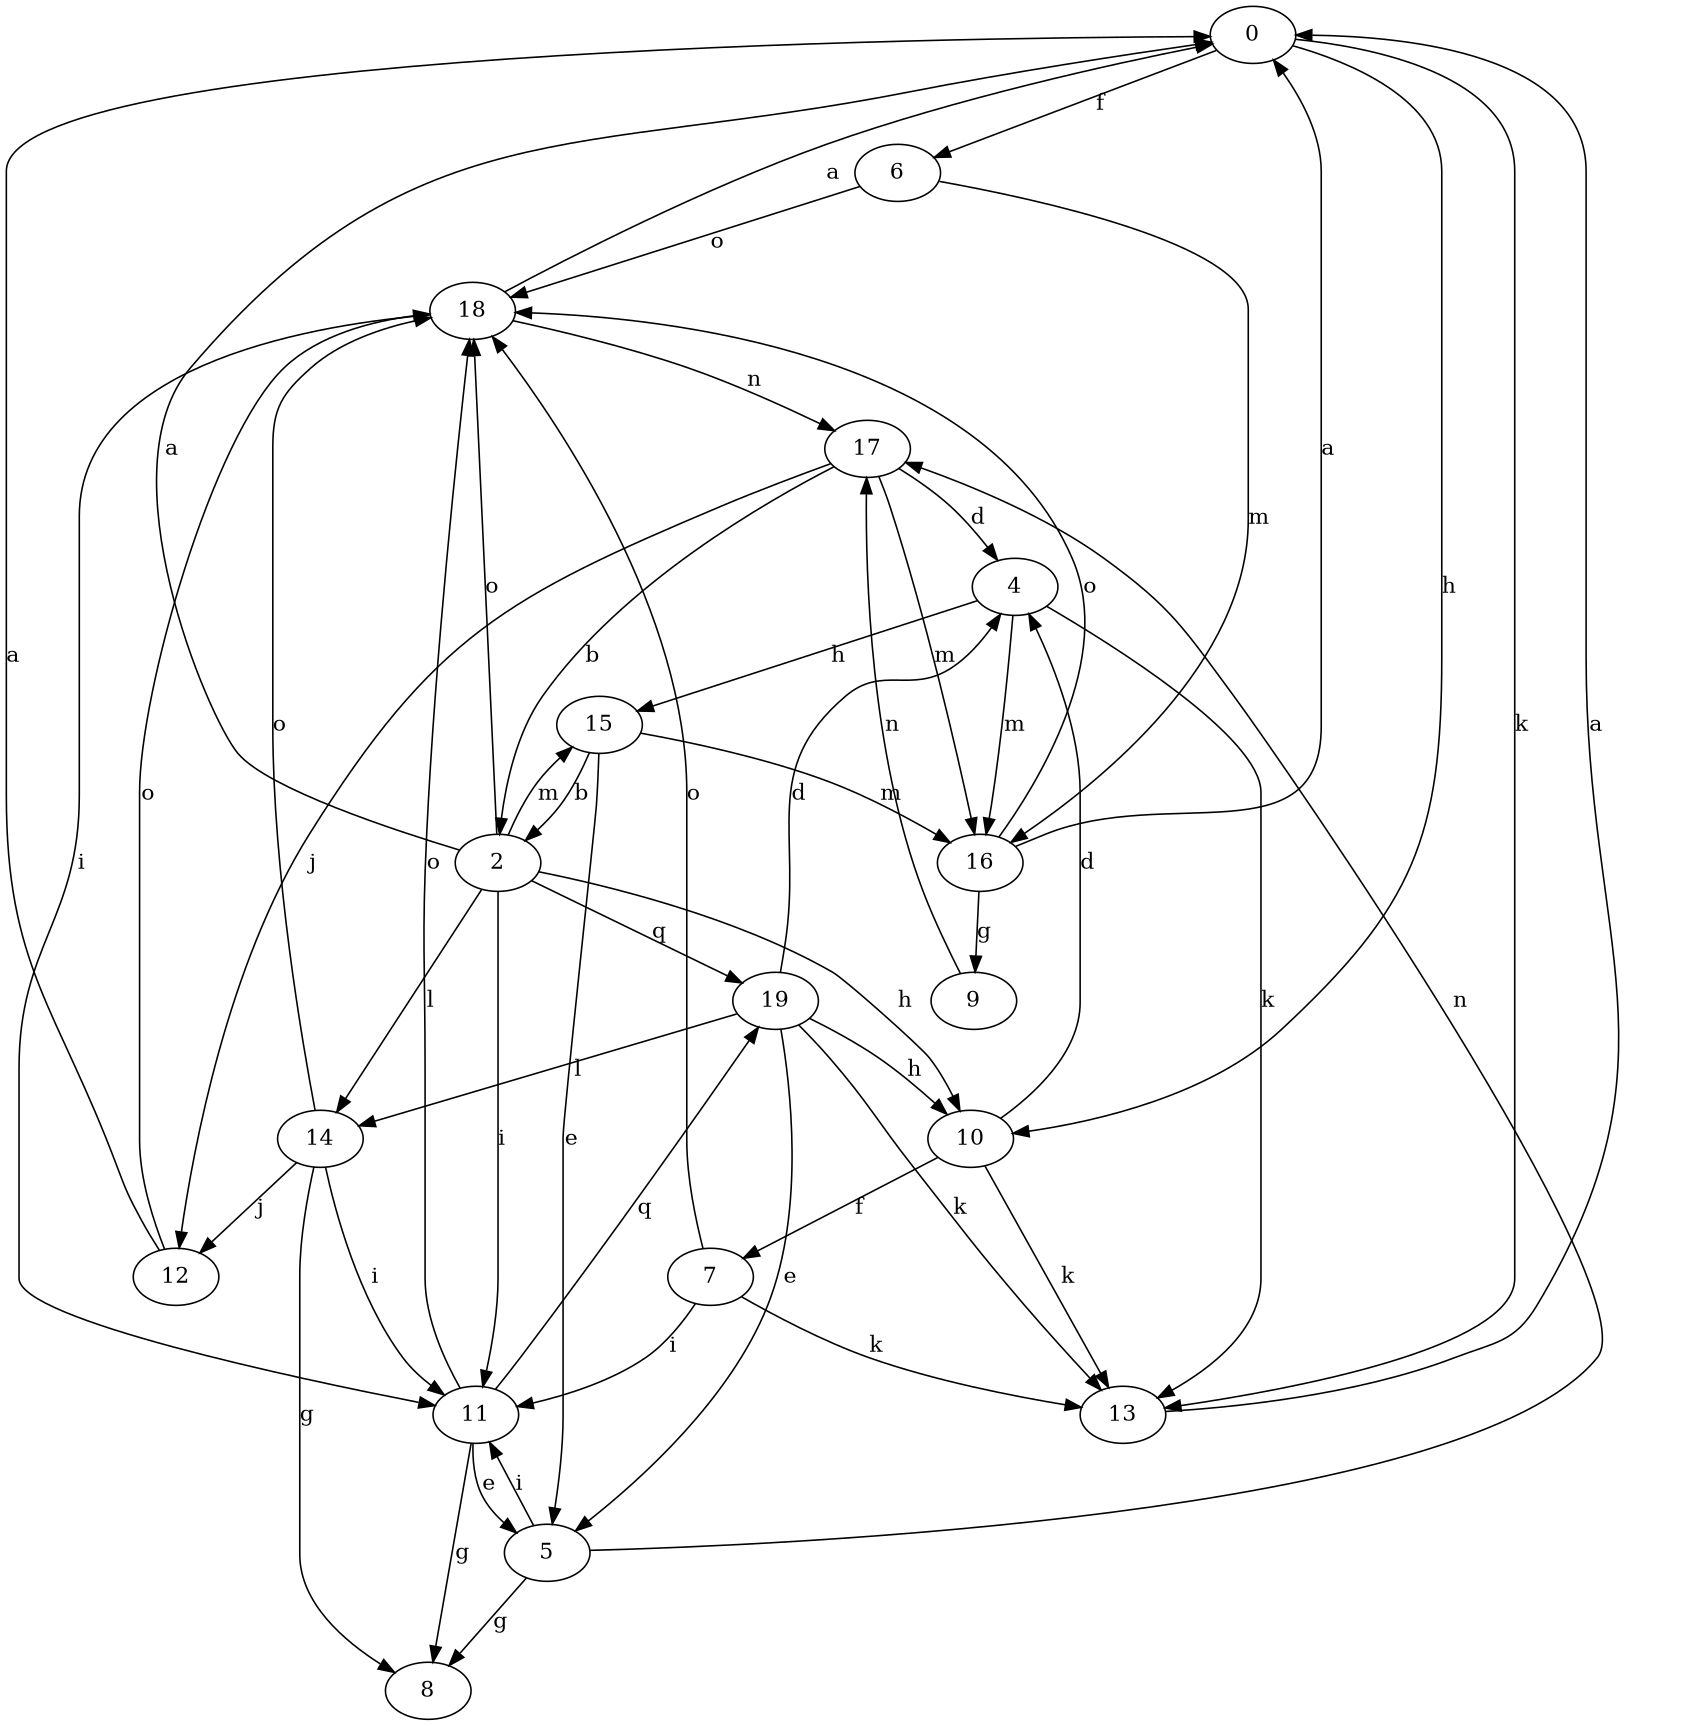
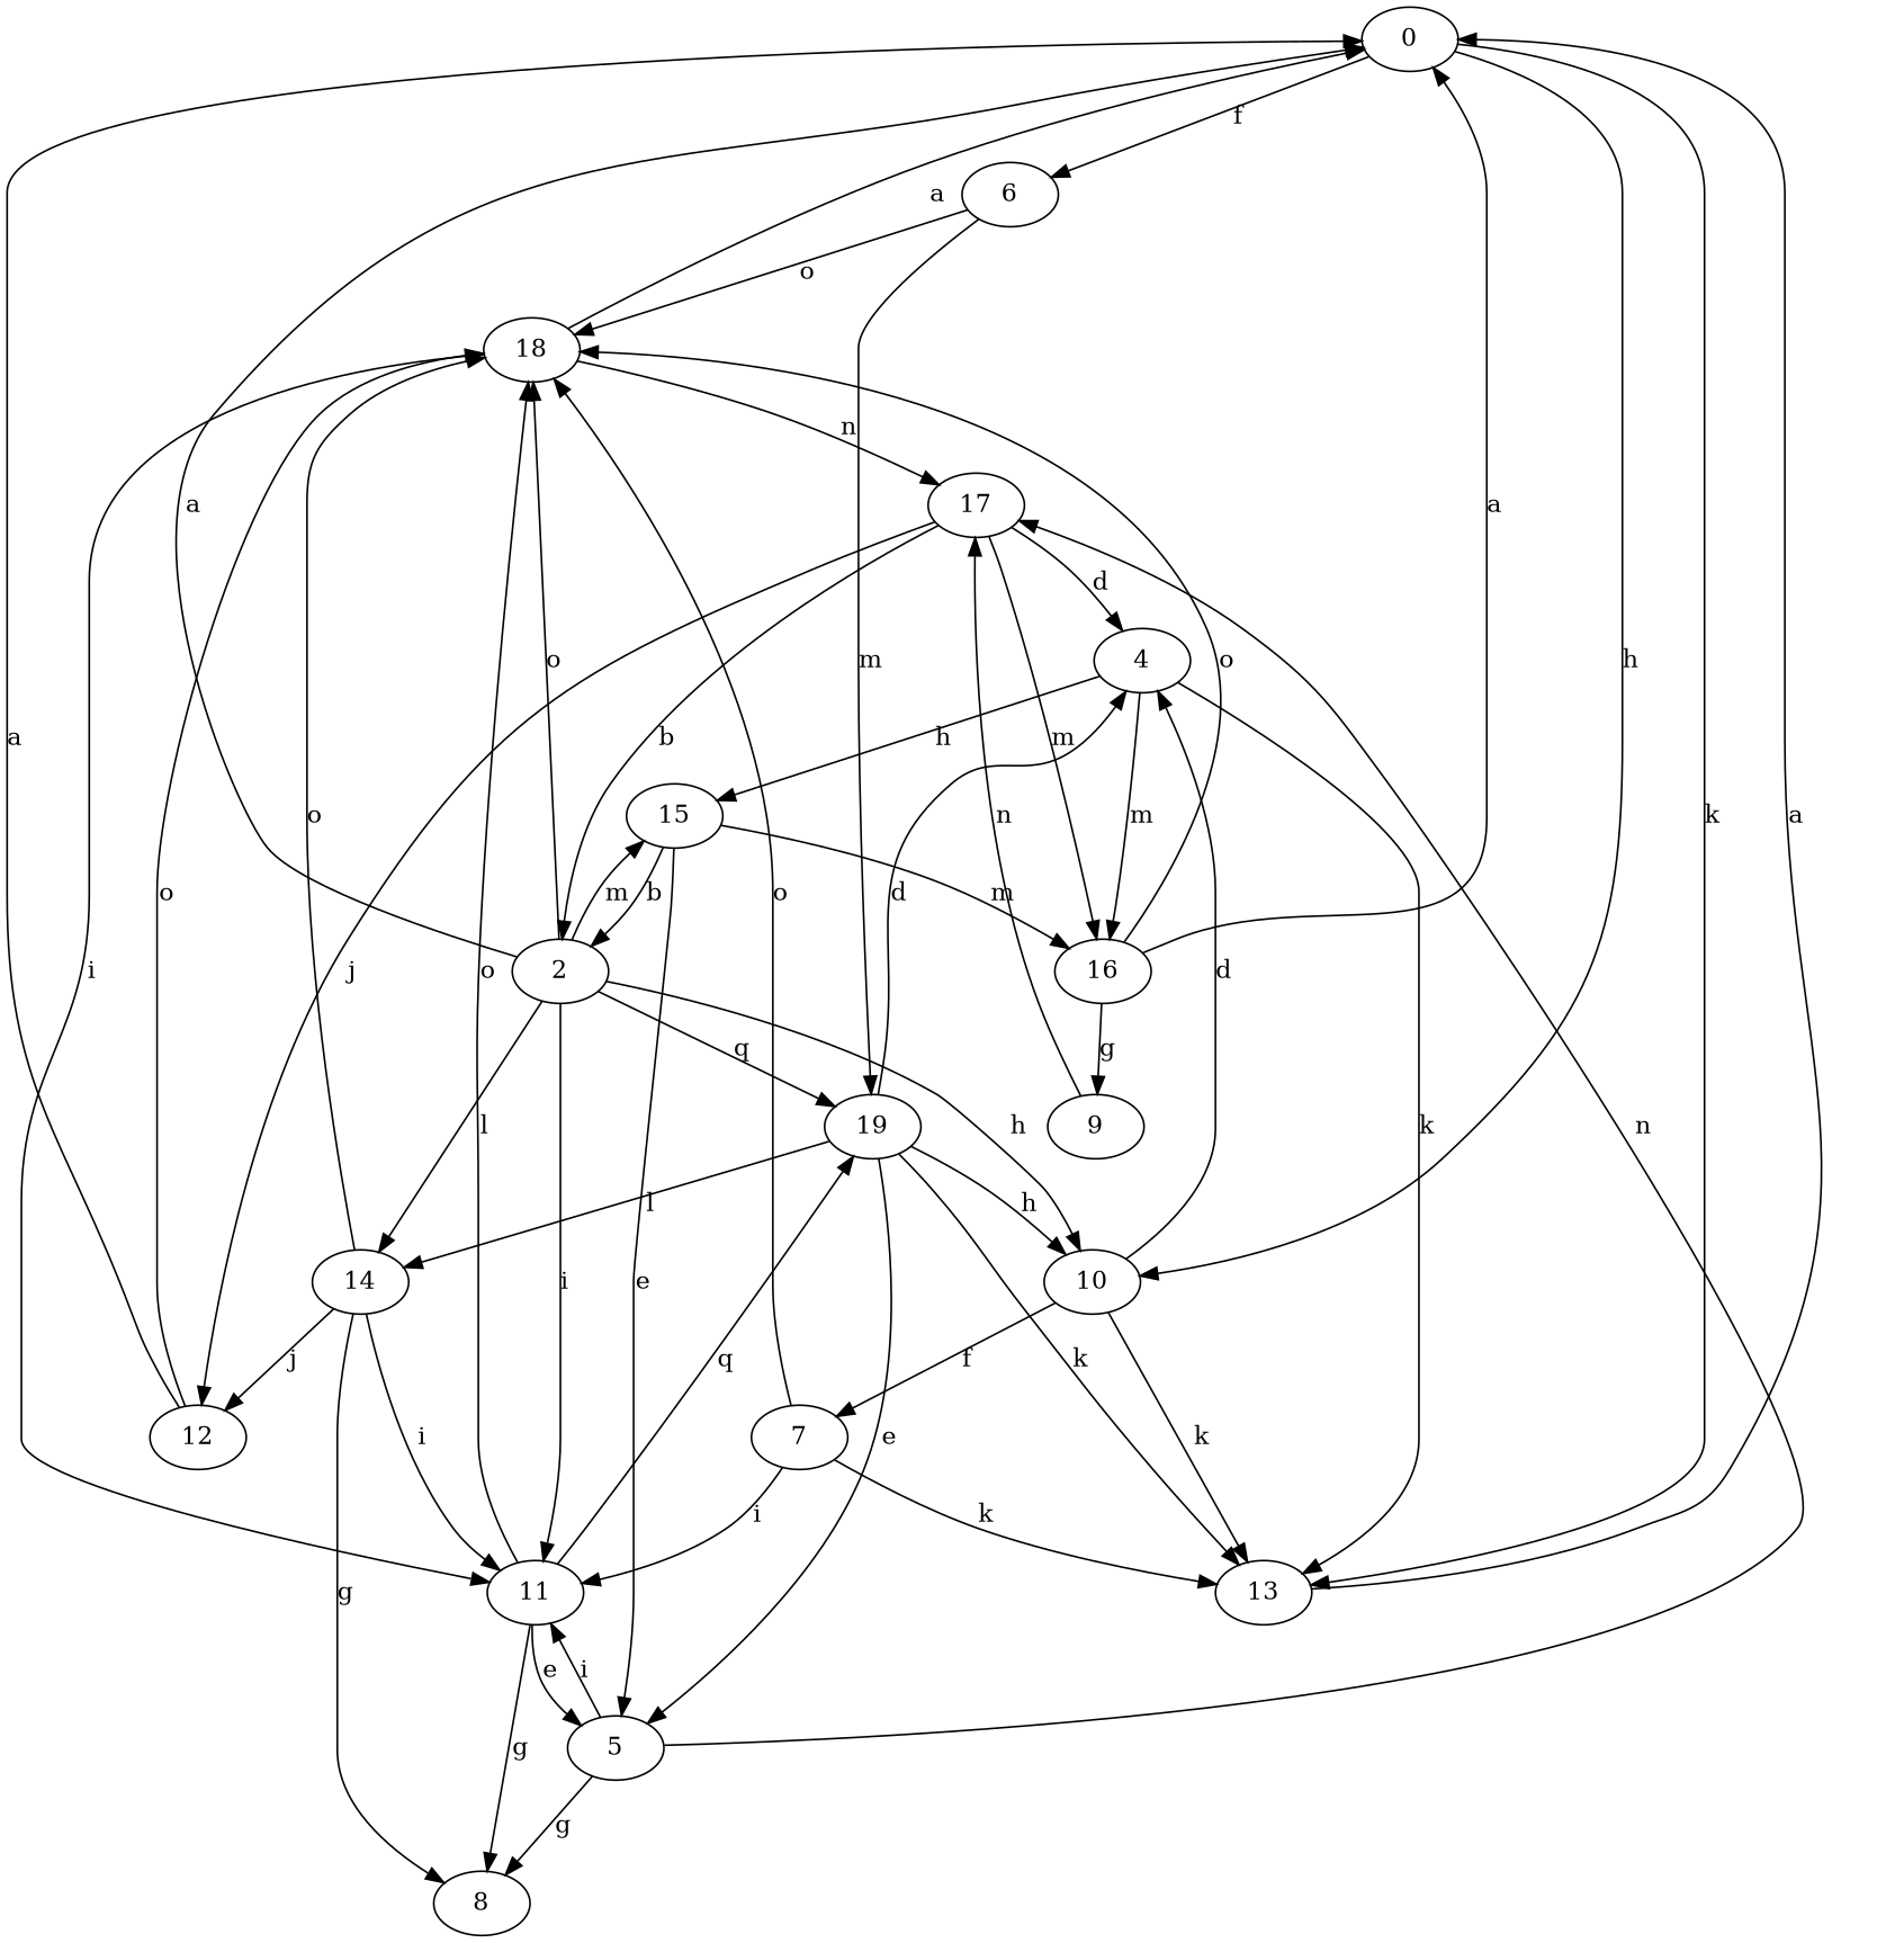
  strict digraph {
    0
    6
    10
    13
    18
    16
    4
    7
    2
    11
    14
    15
    19
    5
    8
    12
    17
    9
    0 -> 6 [label=f]
    0 -> 10 [label=h]
    0 -> 13 [label=k]
    6 -> 18 [label=o]
-   6 -> 16 [label=m]
+   6 -> 19 [label=m]
    10 -> 13 [label=k]
    10 -> 4 [label=d]
    10 -> 7 [label=f]
    13 -> 0 [label=a]
    18 -> 0 [label=a]
    18 -> 11 [label=i]
    18 -> 17 [label=n]
    16 -> 0 [label=a]
    16 -> 18 [label=o]
    16 -> 9 [label=g]
    4 -> 13 [label=k]
    4 -> 16 [label=m]
    4 -> 15 [label=h]
    7 -> 13 [label=k]
    7 -> 18 [label=o]
    7 -> 11 [label=i]
    2 -> 0 [label=a]
    2 -> 10 [label=h]
    2 -> 18 [label=o]
    2 -> 11 [label=i]
    2 -> 14 [label=l]
    2 -> 15 [label=m]
    2 -> 19 [label=q]
    11 -> 18 [label=o]
    11 -> 19 [label=q]
    11 -> 5 [label=e]
    11 -> 8 [label=g]
    14 -> 18 [label=o]
    14 -> 11 [label=i]
    14 -> 8 [label=g]
    14 -> 12 [label=j]
    15 -> 16 [label=m]
    15 -> 2 [label=b]
    15 -> 5 [label=e]
    19 -> 10 [label=h]
    19 -> 13 [label=k]
    19 -> 4 [label=d]
    19 -> 14 [label=l]
    19 -> 5 [label=e]
    5 -> 11 [label=i]
    5 -> 8 [label=g]
    5 -> 17 [label=n]
    12 -> 0 [label=a]
    12 -> 18 [label=o]
    17 -> 16 [label=m]
    17 -> 4 [label=d]
    17 -> 2 [label=b]
    17 -> 12 [label=j]
    9 -> 17 [label=n]
  }
